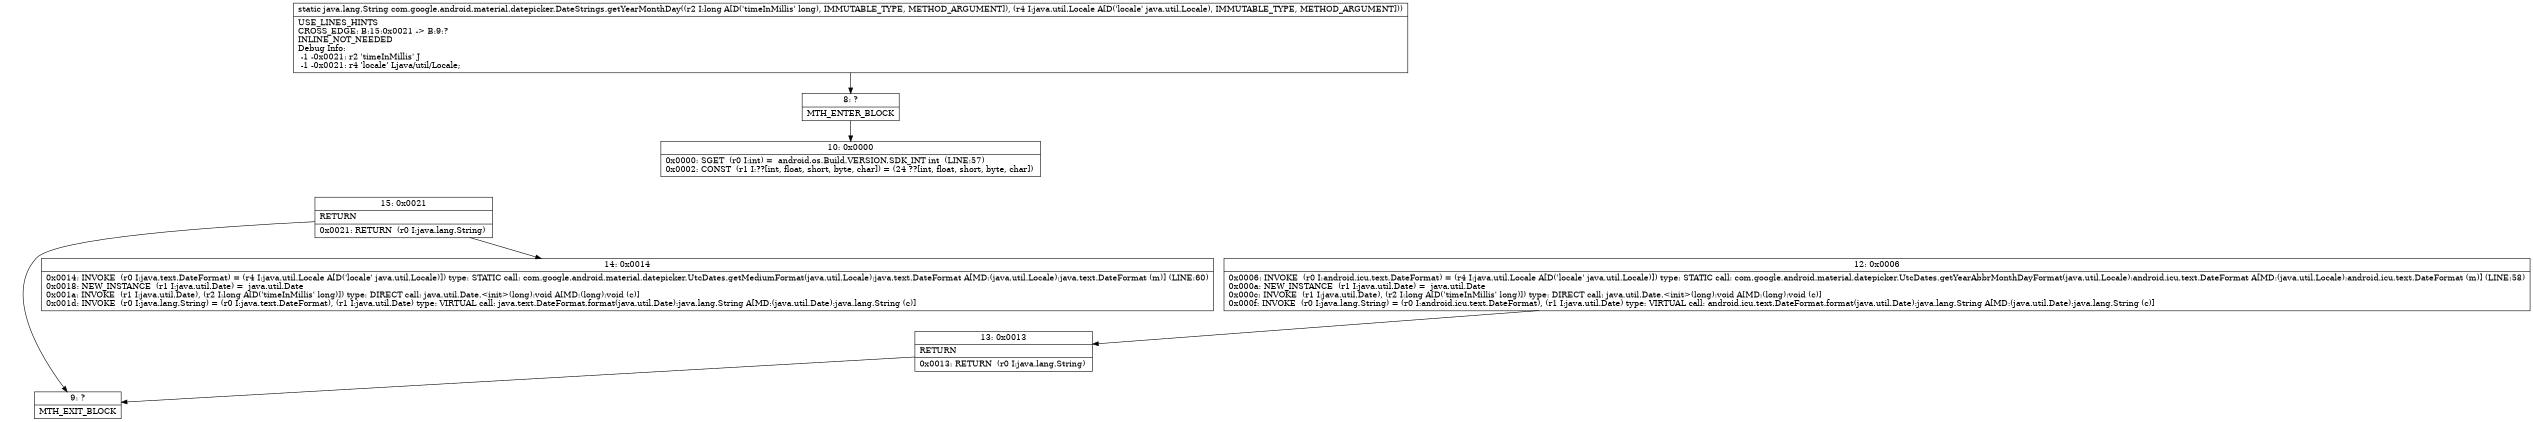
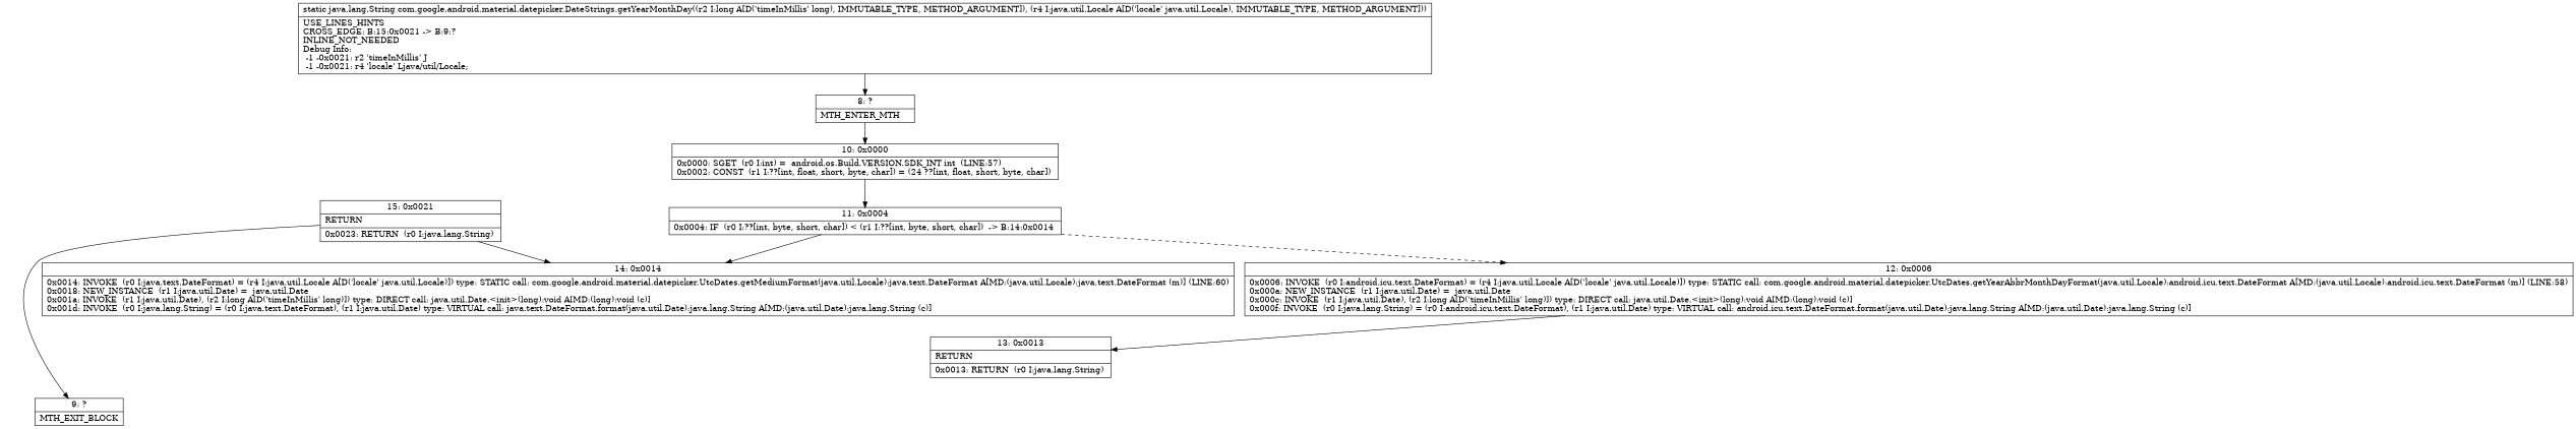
  digraph {
    node [shape=record]
-   n1 [label="{8\:\ ?|MTH_ENTER_BLOCK\l}"]
+   n1 [label="{8\:\ ?|MTH_ENTER_MTH\l}"]
    n2 [label="{10\:\ 0x0000|0x0000: SGET  (r0 I:int) =  android.os.Build.VERSION.SDK_INT int  (LINE:57)\l0x0002: CONST  (r1 I:??[int, float, short, byte, char]) = (24 ??[int, float, short, byte, char]) \l}"]
+   n3 [label="{11\:\ 0x0004|0x0004: IF  (r0 I:??[int, byte, short, char]) \< (r1 I:??[int, byte, short, char])  \-\> B:14:0x0014 \l}"]
    n4 [label="{12\:\ 0x0006|0x0006: INVOKE  (r0 I:android.icu.text.DateFormat) = (r4 I:java.util.Locale A[D('locale' java.util.Locale)]) type: STATIC call: com.google.android.material.datepicker.UtcDates.getYearAbbrMonthDayFormat(java.util.Locale):android.icu.text.DateFormat A[MD:(java.util.Locale):android.icu.text.DateFormat (m)] (LINE:58)\l0x000a: NEW_INSTANCE  (r1 I:java.util.Date) =  java.util.Date \l0x000c: INVOKE  (r1 I:java.util.Date), (r2 I:long A[D('timeInMillis' long)]) type: DIRECT call: java.util.Date.\<init\>(long):void A[MD:(long):void (c)]\l0x000f: INVOKE  (r0 I:java.lang.String) = (r0 I:android.icu.text.DateFormat), (r1 I:java.util.Date) type: VIRTUAL call: android.icu.text.DateFormat.format(java.util.Date):java.lang.String A[MD:(java.util.Date):java.lang.String (c)]\l}"]
    n5 [label="{14\:\ 0x0014|0x0014: INVOKE  (r0 I:java.text.DateFormat) = (r4 I:java.util.Locale A[D('locale' java.util.Locale)]) type: STATIC call: com.google.android.material.datepicker.UtcDates.getMediumFormat(java.util.Locale):java.text.DateFormat A[MD:(java.util.Locale):java.text.DateFormat (m)] (LINE:60)\l0x0018: NEW_INSTANCE  (r1 I:java.util.Date) =  java.util.Date \l0x001a: INVOKE  (r1 I:java.util.Date), (r2 I:long A[D('timeInMillis' long)]) type: DIRECT call: java.util.Date.\<init\>(long):void A[MD:(long):void (c)]\l0x001d: INVOKE  (r0 I:java.lang.String) = (r0 I:java.text.DateFormat), (r1 I:java.util.Date) type: VIRTUAL call: java.text.DateFormat.format(java.util.Date):java.lang.String A[MD:(java.util.Date):java.lang.String (c)]\l}"]
    n6 [label="{13\:\ 0x0013|RETURN\l|0x0013: RETURN  (r0 I:java.lang.String) \l}"]
    n7 [label="{9\:\ ?|MTH_EXIT_BLOCK\l}"]
-   n8 [label="{15\:\ 0x0021|RETURN\l|0x0021: RETURN  (r0 I:java.lang.String) \l}"]
+   n8 [label="{15\:\ 0x0021|RETURN\l|0x0023: RETURN  (r0 I:java.lang.String) \l}"]
    n9 [label="{static java.lang.String com.google.android.material.datepicker.DateStrings.getYearMonthDay((r2 I:long A[D('timeInMillis' long), IMMUTABLE_TYPE, METHOD_ARGUMENT]), (r4 I:java.util.Locale A[D('locale' java.util.Locale), IMMUTABLE_TYPE, METHOD_ARGUMENT]))  | USE_LINES_HINTS\lCROSS_EDGE: B:15:0x0021 \-\> B:9:?\lINLINE_NOT_NEEDED\lDebug Info:\l  \-1 \-0x0021: r2 'timeInMillis' J\l  \-1 \-0x0021: r4 'locale' Ljava\/util\/Locale;\l}"]
    n1 -> n2
+   n2 -> n3
+   n3 -> n4 [style=dashed]
+   n3 -> n5
    n4 -> n6
-   n6 -> n7
    n8 -> n5
    n8 -> n7
    n9 -> n1
  }
